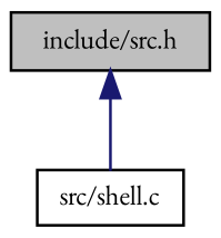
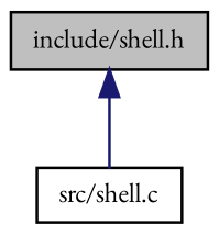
  digraph {
    fontname="EB Garamond"
    node [color=black fontname="EB Garamond" fontsize=10 shape=record style=filled]
-   n1 [fillcolor=grey75 fontcolor=black height=0.2 label="include/src.h" width=0.4]
+   n1 [fillcolor=grey75 fontcolor=black height=0.2 label="include/shell.h" width=0.4]
    n2 [fillcolor=white height=0.2 label="src/shell.c" width=0.4]
    n1 -> n2 [color=midnightblue dir=back fontname="EB Garamond" fontsize=10 labelfontname=Helvetica labelfontsize=10 style=solid]
  }
